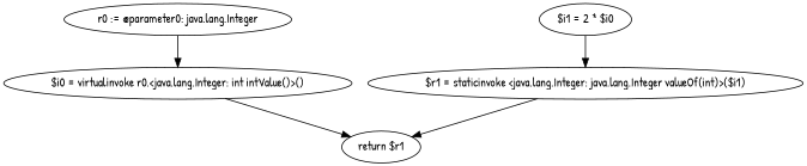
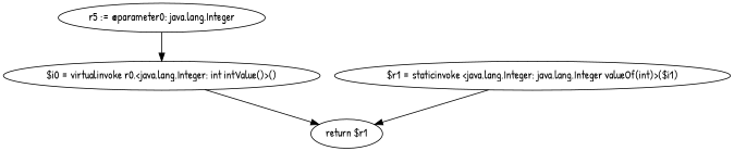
  digraph {
    fontname="Patrick Hand"
    node [fontname="Patrick Hand"]
    edge [fontname="Patrick Hand"]
-   "r0 := @parameter0: java.lang.Integer"
+   "r0 := @parameter0: java.lang.Integer" [label="r5 := @parameter0: java.lang.Integer"]
    "$i0 = virtualinvoke r0.<java.lang.Integer: int intValue()>()"
    "return $r1"
-   "$i1 = 2 * $i0"
    "$r1 = staticinvoke <java.lang.Integer: java.lang.Integer valueOf(int)>($i1)"
    "r0 := @parameter0: java.lang.Integer" -> "$i0 = virtualinvoke r0.<java.lang.Integer: int intValue()>()"
    "$i0 = virtualinvoke r0.<java.lang.Integer: int intValue()>()" -> "return $r1"
-   "$i1 = 2 * $i0" -> "$r1 = staticinvoke <java.lang.Integer: java.lang.Integer valueOf(int)>($i1)"
    "$r1 = staticinvoke <java.lang.Integer: java.lang.Integer valueOf(int)>($i1)" -> "return $r1"
  }
